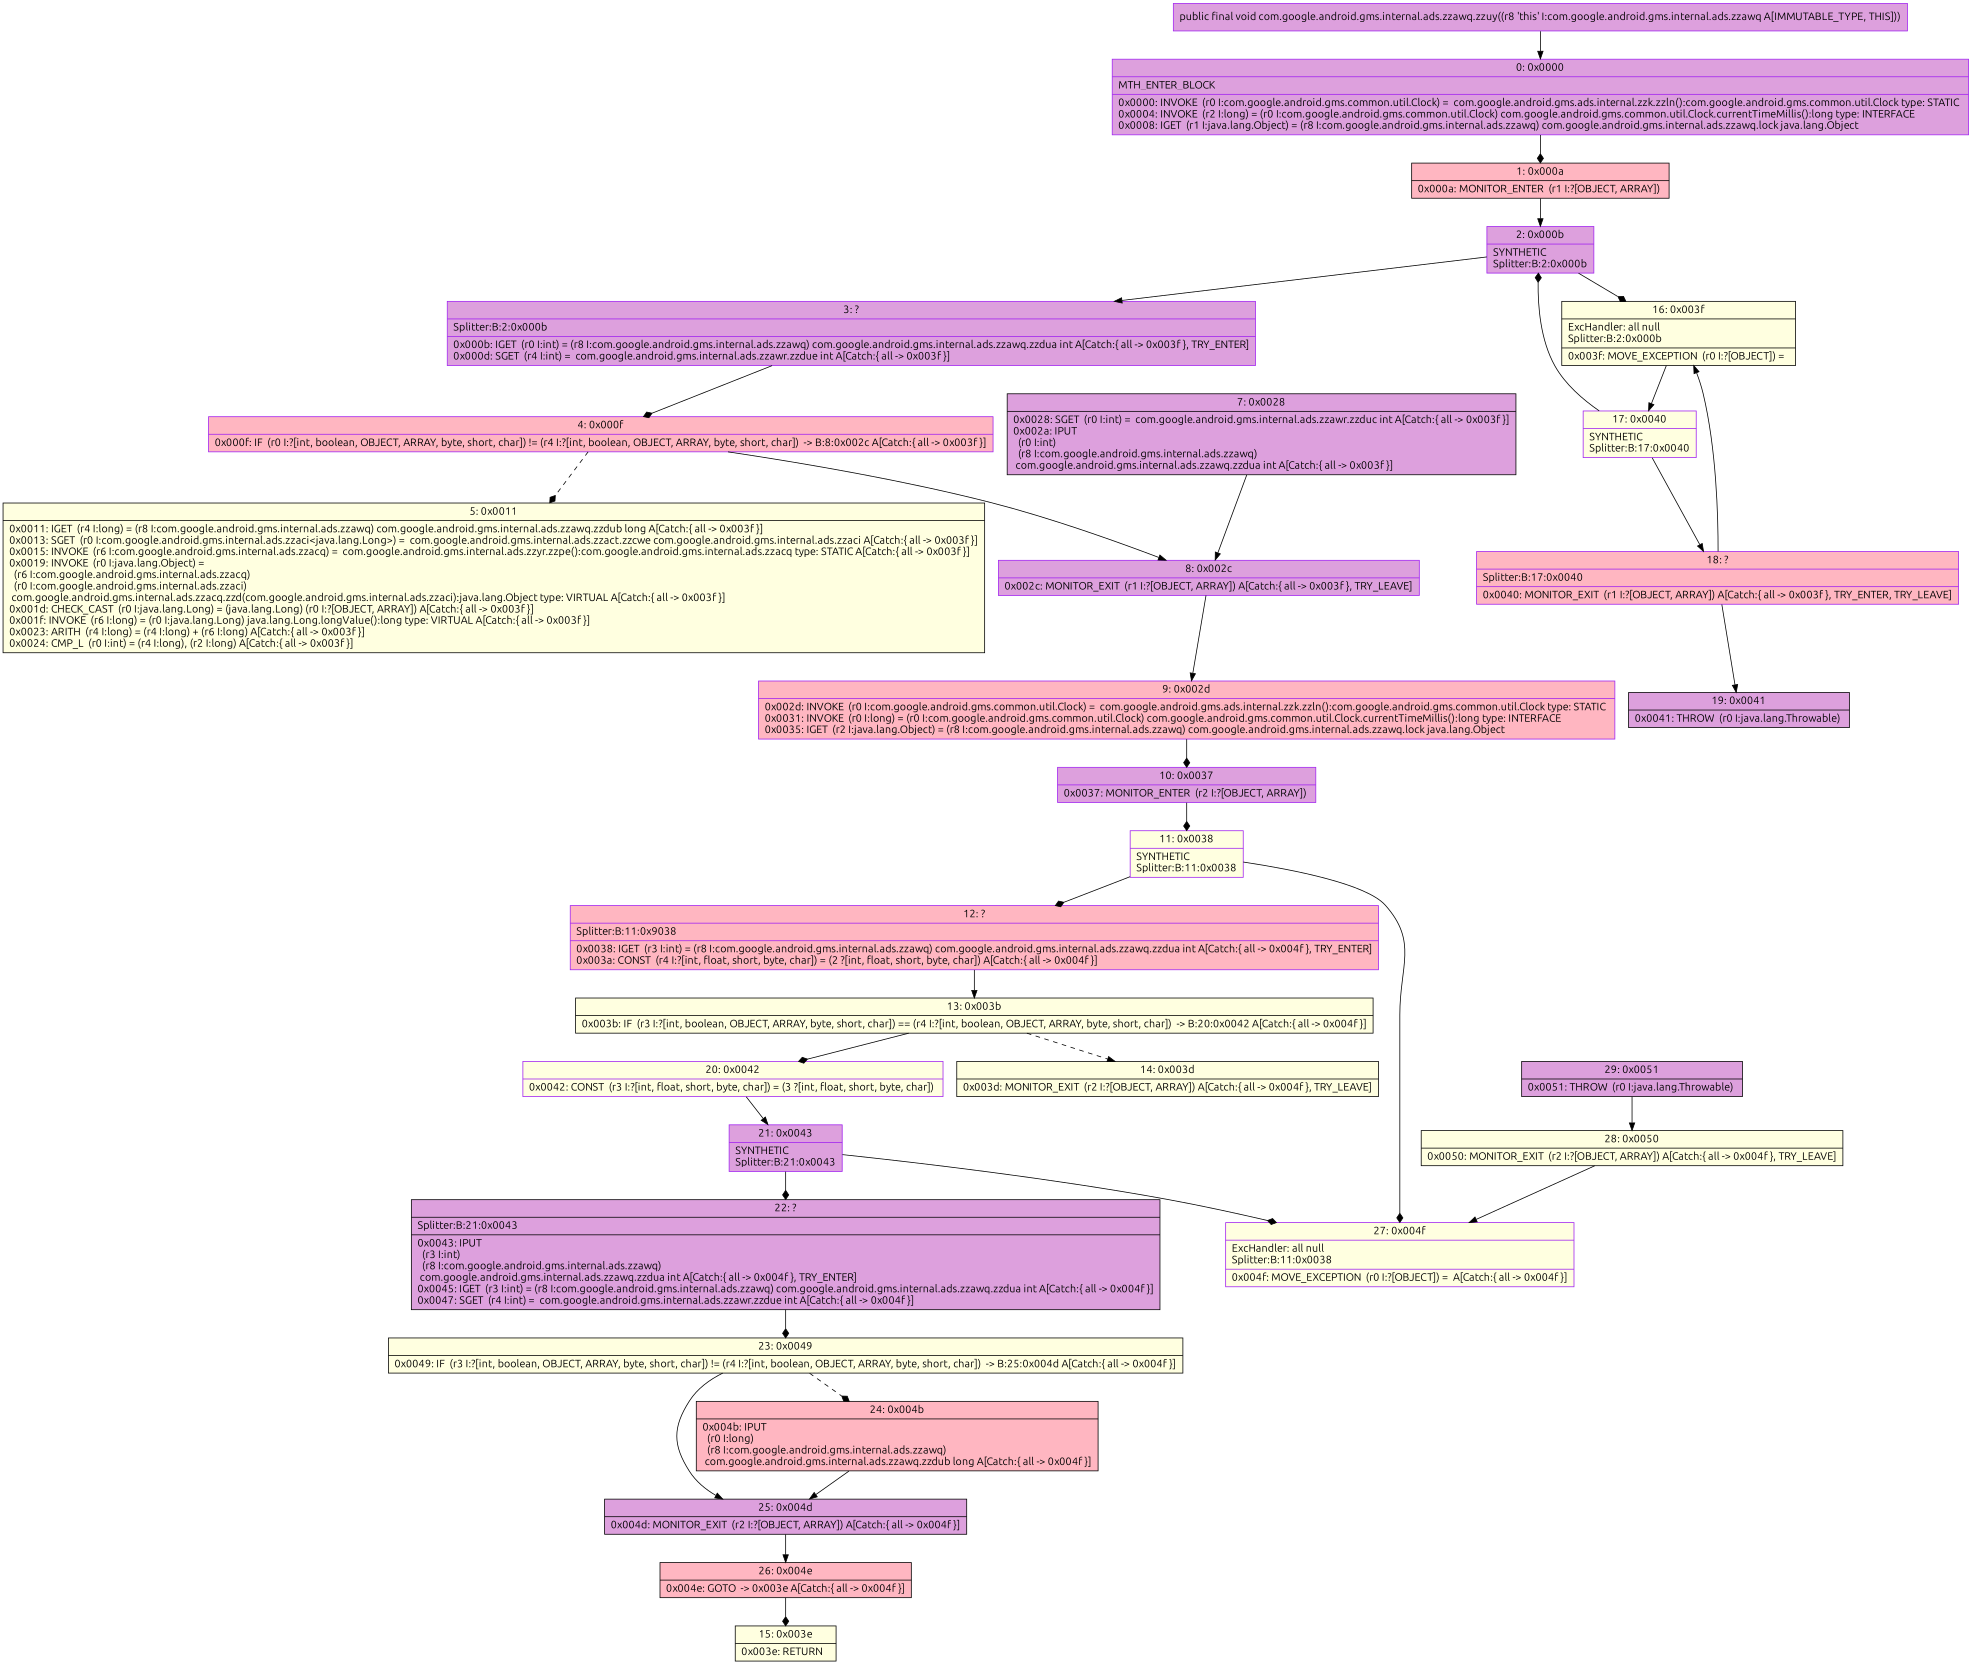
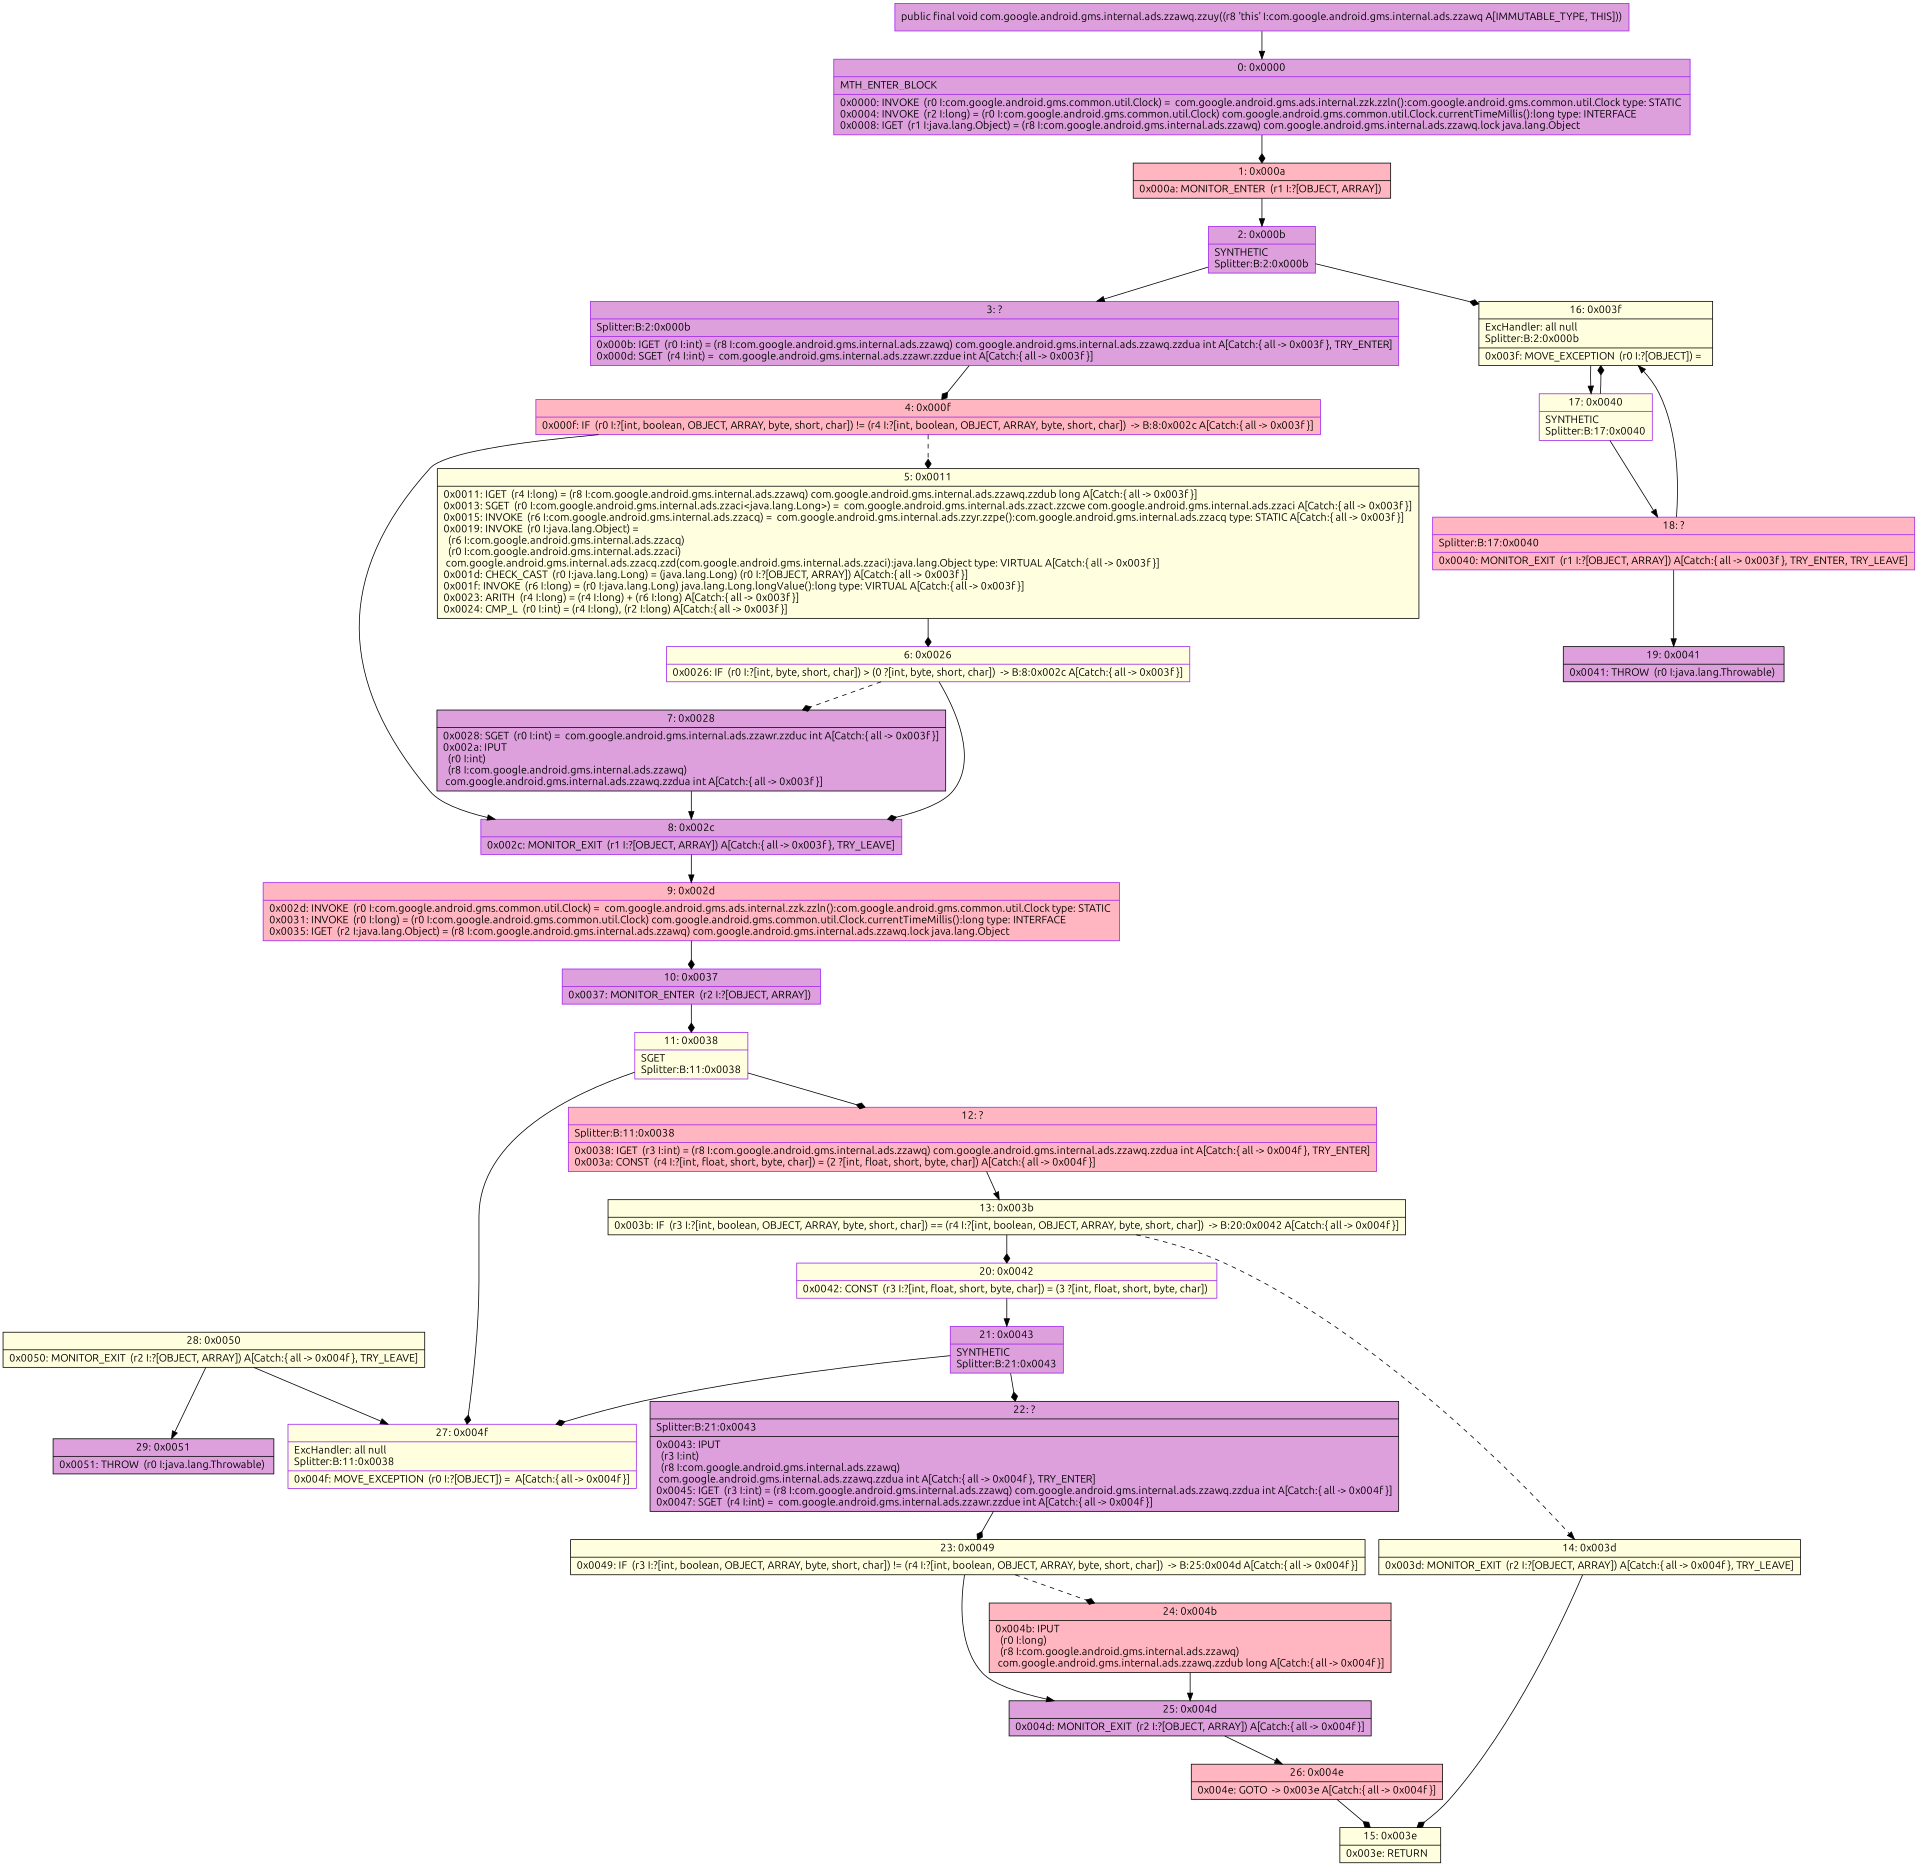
  digraph {
    fontname=Ubuntu
    node [color=purple fillcolor=plum fontname=Ubuntu shape=record style=filled]
    edge [arrowhead=diamond fontname=Ubuntu]
    n1 [label="{0\:\ 0x0000|MTH_ENTER_BLOCK\l|0x0000: INVOKE  (r0 I:com.google.android.gms.common.util.Clock) =  com.google.android.gms.ads.internal.zzk.zzln():com.google.android.gms.common.util.Clock type: STATIC \l0x0004: INVOKE  (r2 I:long) = (r0 I:com.google.android.gms.common.util.Clock) com.google.android.gms.common.util.Clock.currentTimeMillis():long type: INTERFACE \l0x0008: IGET  (r1 I:java.lang.Object) = (r8 I:com.google.android.gms.internal.ads.zzawq) com.google.android.gms.internal.ads.zzawq.lock java.lang.Object \l}"]
    n2 [color=black fillcolor=lightpink label="{1\:\ 0x000a|0x000a: MONITOR_ENTER  (r1 I:?[OBJECT, ARRAY]) \l}"]
    n3 [label="{2\:\ 0x000b|SYNTHETIC\lSplitter:B:2:0x000b\l}"]
    n4 [label="{3\:\ ?|Splitter:B:2:0x000b\l|0x000b: IGET  (r0 I:int) = (r8 I:com.google.android.gms.internal.ads.zzawq) com.google.android.gms.internal.ads.zzawq.zzdua int A[Catch:\{ all \-\> 0x003f \}, TRY_ENTER]\l0x000d: SGET  (r4 I:int) =  com.google.android.gms.internal.ads.zzawr.zzdue int A[Catch:\{ all \-\> 0x003f \}]\l}"]
    n5 [color=black fillcolor=lightyellow label="{16\:\ 0x003f|ExcHandler: all null\lSplitter:B:2:0x000b\l|0x003f: MOVE_EXCEPTION  (r0 I:?[OBJECT]) =  \l}"]
    n6 [fillcolor=lightpink label="{4\:\ 0x000f|0x000f: IF  (r0 I:?[int, boolean, OBJECT, ARRAY, byte, short, char]) != (r4 I:?[int, boolean, OBJECT, ARRAY, byte, short, char])  \-\> B:8:0x002c A[Catch:\{ all \-\> 0x003f \}]\l}"]
    n7 [fillcolor=lightyellow label="{17\:\ 0x0040|SYNTHETIC\lSplitter:B:17:0x0040\l}"]
    n8 [color=black fillcolor=lightyellow label="{5\:\ 0x0011|0x0011: IGET  (r4 I:long) = (r8 I:com.google.android.gms.internal.ads.zzawq) com.google.android.gms.internal.ads.zzawq.zzdub long A[Catch:\{ all \-\> 0x003f \}]\l0x0013: SGET  (r0 I:com.google.android.gms.internal.ads.zzaci\<java.lang.Long\>) =  com.google.android.gms.internal.ads.zzact.zzcwe com.google.android.gms.internal.ads.zzaci A[Catch:\{ all \-\> 0x003f \}]\l0x0015: INVOKE  (r6 I:com.google.android.gms.internal.ads.zzacq) =  com.google.android.gms.internal.ads.zzyr.zzpe():com.google.android.gms.internal.ads.zzacq type: STATIC A[Catch:\{ all \-\> 0x003f \}]\l0x0019: INVOKE  (r0 I:java.lang.Object) = \l  (r6 I:com.google.android.gms.internal.ads.zzacq)\l  (r0 I:com.google.android.gms.internal.ads.zzaci)\l com.google.android.gms.internal.ads.zzacq.zzd(com.google.android.gms.internal.ads.zzaci):java.lang.Object type: VIRTUAL A[Catch:\{ all \-\> 0x003f \}]\l0x001d: CHECK_CAST  (r0 I:java.lang.Long) = (java.lang.Long) (r0 I:?[OBJECT, ARRAY]) A[Catch:\{ all \-\> 0x003f \}]\l0x001f: INVOKE  (r6 I:long) = (r0 I:java.lang.Long) java.lang.Long.longValue():long type: VIRTUAL A[Catch:\{ all \-\> 0x003f \}]\l0x0023: ARITH  (r4 I:long) = (r4 I:long) + (r6 I:long) A[Catch:\{ all \-\> 0x003f \}]\l0x0024: CMP_L  (r0 I:int) = (r4 I:long), (r2 I:long) A[Catch:\{ all \-\> 0x003f \}]\l}"]
    n9 [label="{8\:\ 0x002c|0x002c: MONITOR_EXIT  (r1 I:?[OBJECT, ARRAY]) A[Catch:\{ all \-\> 0x003f \}, TRY_LEAVE]\l}"]
+   n10 [fillcolor=lightyellow label="{6\:\ 0x0026|0x0026: IF  (r0 I:?[int, byte, short, char]) \> (0 ?[int, byte, short, char])  \-\> B:8:0x002c A[Catch:\{ all \-\> 0x003f \}]\l}"]
    n11 [fillcolor=lightpink label="{9\:\ 0x002d|0x002d: INVOKE  (r0 I:com.google.android.gms.common.util.Clock) =  com.google.android.gms.ads.internal.zzk.zzln():com.google.android.gms.common.util.Clock type: STATIC \l0x0031: INVOKE  (r0 I:long) = (r0 I:com.google.android.gms.common.util.Clock) com.google.android.gms.common.util.Clock.currentTimeMillis():long type: INTERFACE \l0x0035: IGET  (r2 I:java.lang.Object) = (r8 I:com.google.android.gms.internal.ads.zzawq) com.google.android.gms.internal.ads.zzawq.lock java.lang.Object \l}"]
    n12 [color=black label="{7\:\ 0x0028|0x0028: SGET  (r0 I:int) =  com.google.android.gms.internal.ads.zzawr.zzduc int A[Catch:\{ all \-\> 0x003f \}]\l0x002a: IPUT  \l  (r0 I:int)\l  (r8 I:com.google.android.gms.internal.ads.zzawq)\l com.google.android.gms.internal.ads.zzawq.zzdua int A[Catch:\{ all \-\> 0x003f \}]\l}"]
    n13 [label="{10\:\ 0x0037|0x0037: MONITOR_ENTER  (r2 I:?[OBJECT, ARRAY]) \l}"]
-   n14 [fillcolor=lightyellow label="{11\:\ 0x0038|SYNTHETIC\lSplitter:B:11:0x0038\l}"]
-   n15 [fillcolor=lightpink label="{12\:\ ?|Splitter:B:11:0x9038\l|0x0038: IGET  (r3 I:int) = (r8 I:com.google.android.gms.internal.ads.zzawq) com.google.android.gms.internal.ads.zzawq.zzdua int A[Catch:\{ all \-\> 0x004f \}, TRY_ENTER]\l0x003a: CONST  (r4 I:?[int, float, short, byte, char]) = (2 ?[int, float, short, byte, char]) A[Catch:\{ all \-\> 0x004f \}]\l}"]
+   n14 [fillcolor=lightyellow label="{11\:\ 0x0038|SGET\lSplitter:B:11:0x0038\l}"]
+   n15 [fillcolor=lightpink label="{12\:\ ?|Splitter:B:11:0x0038\l|0x0038: IGET  (r3 I:int) = (r8 I:com.google.android.gms.internal.ads.zzawq) com.google.android.gms.internal.ads.zzawq.zzdua int A[Catch:\{ all \-\> 0x004f \}, TRY_ENTER]\l0x003a: CONST  (r4 I:?[int, float, short, byte, char]) = (2 ?[int, float, short, byte, char]) A[Catch:\{ all \-\> 0x004f \}]\l}"]
    n16 [fillcolor=lightyellow label="{27\:\ 0x004f|ExcHandler: all null\lSplitter:B:11:0x0038\l|0x004f: MOVE_EXCEPTION  (r0 I:?[OBJECT]) =  A[Catch:\{ all \-\> 0x004f \}]\l}"]
    n17 [color=black fillcolor=lightyellow label="{13\:\ 0x003b|0x003b: IF  (r3 I:?[int, boolean, OBJECT, ARRAY, byte, short, char]) == (r4 I:?[int, boolean, OBJECT, ARRAY, byte, short, char])  \-\> B:20:0x0042 A[Catch:\{ all \-\> 0x004f \}]\l}"]
    n18 [color=black fillcolor=lightyellow label="{14\:\ 0x003d|0x003d: MONITOR_EXIT  (r2 I:?[OBJECT, ARRAY]) A[Catch:\{ all \-\> 0x004f \}, TRY_LEAVE]\l}"]
    n19 [fillcolor=lightyellow label="{20\:\ 0x0042|0x0042: CONST  (r3 I:?[int, float, short, byte, char]) = (3 ?[int, float, short, byte, char]) \l}"]
    n20 [color=black fillcolor=lightyellow label="{15\:\ 0x003e|0x003e: RETURN   \l}"]
    n21 [label="{21\:\ 0x0043|SYNTHETIC\lSplitter:B:21:0x0043\l}"]
    n22 [fillcolor=lightpink label="{18\:\ ?|Splitter:B:17:0x0040\l|0x0040: MONITOR_EXIT  (r1 I:?[OBJECT, ARRAY]) A[Catch:\{ all \-\> 0x003f \}, TRY_ENTER, TRY_LEAVE]\l}"]
    n23 [color=black label="{19\:\ 0x0041|0x0041: THROW  (r0 I:java.lang.Throwable) \l}"]
    n24 [color=black label="{22\:\ ?|Splitter:B:21:0x0043\l|0x0043: IPUT  \l  (r3 I:int)\l  (r8 I:com.google.android.gms.internal.ads.zzawq)\l com.google.android.gms.internal.ads.zzawq.zzdua int A[Catch:\{ all \-\> 0x004f \}, TRY_ENTER]\l0x0045: IGET  (r3 I:int) = (r8 I:com.google.android.gms.internal.ads.zzawq) com.google.android.gms.internal.ads.zzawq.zzdua int A[Catch:\{ all \-\> 0x004f \}]\l0x0047: SGET  (r4 I:int) =  com.google.android.gms.internal.ads.zzawr.zzdue int A[Catch:\{ all \-\> 0x004f \}]\l}"]
    n25 [color=black fillcolor=lightyellow label="{23\:\ 0x0049|0x0049: IF  (r3 I:?[int, boolean, OBJECT, ARRAY, byte, short, char]) != (r4 I:?[int, boolean, OBJECT, ARRAY, byte, short, char])  \-\> B:25:0x004d A[Catch:\{ all \-\> 0x004f \}]\l}"]
    n26 [color=black fillcolor=lightpink label="{24\:\ 0x004b|0x004b: IPUT  \l  (r0 I:long)\l  (r8 I:com.google.android.gms.internal.ads.zzawq)\l com.google.android.gms.internal.ads.zzawq.zzdub long A[Catch:\{ all \-\> 0x004f \}]\l}"]
    n27 [color=black label="{25\:\ 0x004d|0x004d: MONITOR_EXIT  (r2 I:?[OBJECT, ARRAY]) A[Catch:\{ all \-\> 0x004f \}]\l}"]
    n28 [color=black fillcolor=lightpink label="{26\:\ 0x004e|0x004e: GOTO  \-\> 0x003e A[Catch:\{ all \-\> 0x004f \}]\l}"]
    n29 [color=black fillcolor=lightyellow label="{28\:\ 0x0050|0x0050: MONITOR_EXIT  (r2 I:?[OBJECT, ARRAY]) A[Catch:\{ all \-\> 0x004f \}, TRY_LEAVE]\l}"]
    n30 [color=black label="{29\:\ 0x0051|0x0051: THROW  (r0 I:java.lang.Throwable) \l}"]
    n31 [label="{public final void com.google.android.gms.internal.ads.zzawq.zzuy((r8 'this' I:com.google.android.gms.internal.ads.zzawq A[IMMUTABLE_TYPE, THIS])) }"]
    n1 -> n2
    n2 -> n3 [arrowhead=normal]
    n3 -> n4 [arrowhead=normal]
    n3 -> n5
    n4 -> n6
    n5 -> n7 [arrowhead=normal]
    n6 -> n8 [style=dashed]
    n6 -> n9 [arrowhead=normal]
-   n7 -> n3
+   n7 -> n5
    n7 -> n22 [arrowhead=normal]
+   n8 -> n10
    n9 -> n11 [arrowhead=normal]
+   n10 -> n9
+   n10 -> n12 [style=dashed]
    n11 -> n13
    n12 -> n9 [arrowhead=normal]
    n13 -> n14
    n14 -> n15
    n14 -> n16
    n15 -> n17 [arrowhead=normal]
    n17 -> n18 [arrowhead=normal style=dashed]
    n17 -> n19
+   n18 -> n20
    n19 -> n21 [arrowhead=normal]
    n21 -> n16
    n21 -> n24
    n22 -> n5 [arrowhead=normal]
    n22 -> n23 [arrowhead=normal]
    n24 -> n25
    n25 -> n26 [style=dashed]
    n25 -> n27 [arrowhead=normal]
    n26 -> n27 [arrowhead=normal]
    n27 -> n28 [arrowhead=normal]
    n28 -> n20
    n29 -> n16 [arrowhead=normal]
-   n30 -> n29 [arrowhead=normal]
+   n29 -> n30 [arrowhead=normal]
    n31 -> n1 [arrowhead=normal]
  }
